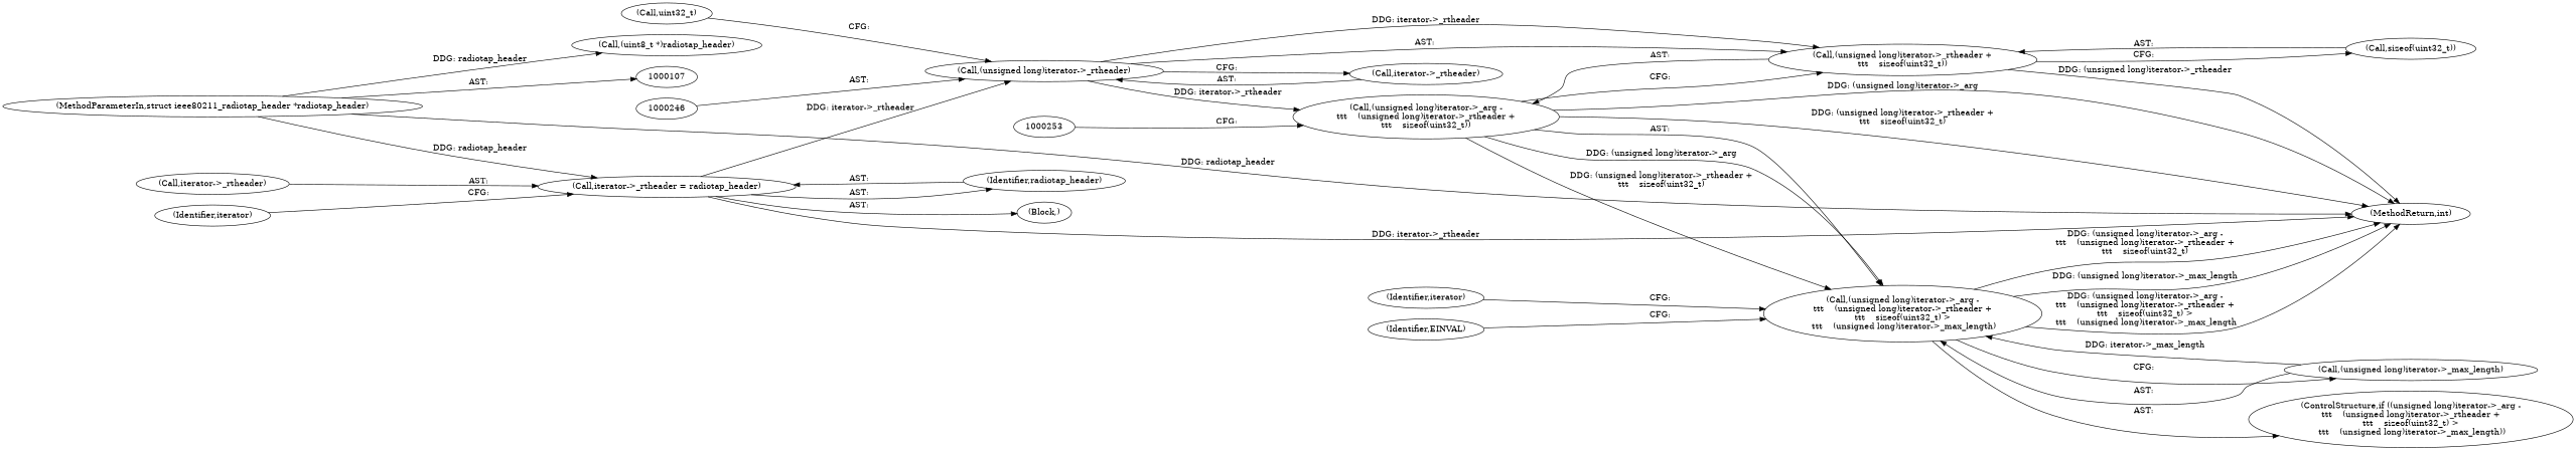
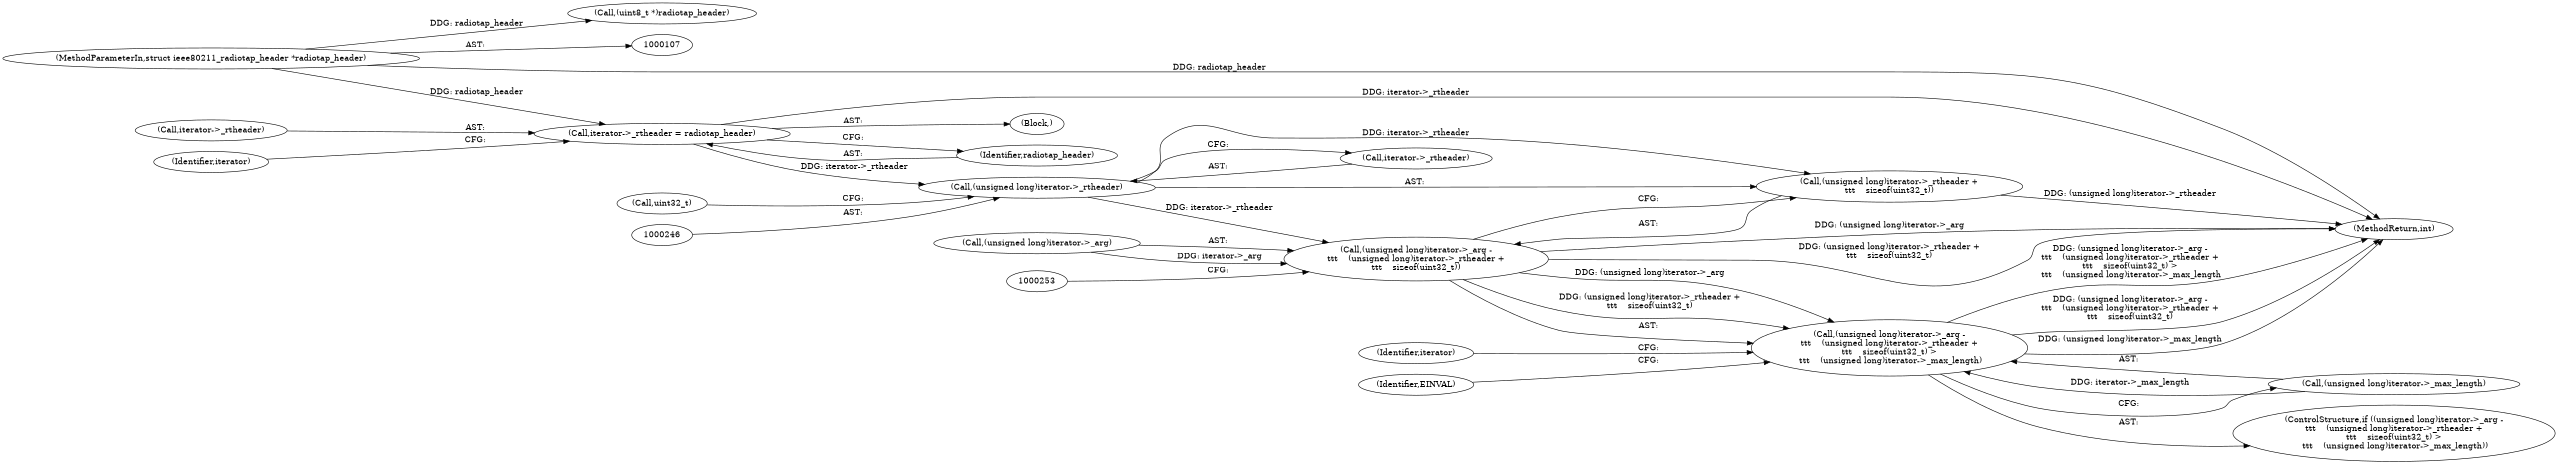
  digraph {
    rankdir=LR
    n1 [label="(Call,iterator->_rtheader = radiotap_header)"]
    n2 [label="(Call,(unsigned long)iterator->_rtheader)"]
    n3 [label="(Identifier,radiotap_header)"]
    n4 [label="(MethodReturn,int)"]
    n5 [label="(Block,)"]
    n6 [label="(Call,(unsigned long)iterator->_arg -\n\t\t\t    (unsigned long)iterator->_rtheader +\n\t\t\t    sizeof(uint32_t))"]
    n7 [label="(Call,(unsigned long)iterator->_rtheader +\n\t\t\t    sizeof(uint32_t))"]
    n8 [label="(Call,iterator->_rtheader)"]
    n9 [label="(MethodParameterIn,struct ieee80211_radiotap_header *radiotap_header)"]
    n10 [label="(Call,(uint8_t *)radiotap_header)"]
    1000107
    n12 [label="(Call,(unsigned long)iterator->_arg -\n\t\t\t    (unsigned long)iterator->_rtheader +\n\t\t\t    sizeof(uint32_t) >\n \t\t\t    (unsigned long)iterator->_max_length)"]
-   n13 [label="(Call,sizeof(uint32_t))"]
    n14 [label="(Call,(unsigned long)iterator->_max_length)"]
    n15 [label="(ControlStructure,if ((unsigned long)iterator->_arg -\n\t\t\t    (unsigned long)iterator->_rtheader +\n\t\t\t    sizeof(uint32_t) >\n \t\t\t    (unsigned long)iterator->_max_length))"]
    n16 [label="(Identifier,iterator)"]
+   n17 [label="(Call,(unsigned long)iterator->_arg)"]
    n18 [label="(Call,iterator->_rtheader)"]
    n19 [label="(Call,uint32_t)"]
    n20 [label="(Identifier,EINVAL)"]
    n21 [label="(Identifier,iterator)"]
    1000246
    1000253
    n1 -> n2 [label="DDG: iterator->_rtheader"]
-   n1 -> n3 [label="AST: "]
+   n1 -> n3 [label="CFG: "]
    n1 -> n4 [label="DDG: iterator->_rtheader"]
    n1 -> n5 [label="AST: "]
    n2 -> n6 [label="DDG: iterator->_rtheader"]
    n2 -> n7 [label="AST: "]
    n2 -> n7 [label="DDG: iterator->_rtheader"]
    n2 -> n8 [label="CFG: "]
    n3 -> n1 [label="AST: "]
    n6 -> n4 [label="DDG: (unsigned long)iterator->_arg"]
    n6 -> n4 [label="DDG: (unsigned long)iterator->_rtheader +\n\t\t\t    sizeof(uint32_t)"]
    n6 -> n7 [label="CFG: "]
    n6 -> n12 [label="AST: "]
    n6 -> n12 [label="DDG: (unsigned long)iterator->_arg"]
    n6 -> n12 [label="DDG: (unsigned long)iterator->_rtheader +\n\t\t\t    sizeof(uint32_t)"]
    n7 -> n4 [label="DDG: (unsigned long)iterator->_rtheader"]
    n7 -> n6 [label="AST: "]
-   n7 -> n13 [label="CFG: "]
    n8 -> n2 [label="AST: "]
    n9 -> n1 [label="DDG: radiotap_header"]
    n9 -> n4 [label="DDG: radiotap_header"]
    n9 -> n10 [label="DDG: radiotap_header"]
    n9 -> 1000107 [label="AST: "]
    n12 -> n4 [label="DDG: (unsigned long)iterator->_arg -\n\t\t\t    (unsigned long)iterator->_rtheader +\n\t\t\t    sizeof(uint32_t) >\n \t\t\t    (unsigned long)iterator->_max_length"]
    n12 -> n4 [label="DDG: (unsigned long)iterator->_arg -\n\t\t\t    (unsigned long)iterator->_rtheader +\n\t\t\t    sizeof(uint32_t)"]
    n12 -> n4 [label="DDG: (unsigned long)iterator->_max_length"]
    n12 -> n14 [label="CFG: "]
    n12 -> n15 [label="AST: "]
-   n13 -> n7 [label="AST: "]
    n14 -> n12 [label="AST: "]
    n14 -> n12 [label="DDG: iterator->_max_length"]
    n16 -> n12 [label="CFG: "]
+   n17 -> n6 [label="AST: "]
+   n17 -> n6 [label="DDG: iterator->_arg"]
    n18 -> n1 [label="AST: "]
    n19 -> n2 [label="CFG: "]
    n20 -> n12 [label="CFG: "]
    n21 -> n1 [label="CFG: "]
    1000246 -> n2 [label="AST: "]
    1000253 -> n6 [label="CFG: "]
  }
